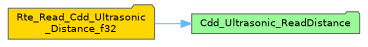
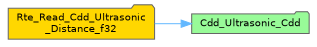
  digraph {
    rankdir=RL
    node [fontname=Helvetica fontsize=10 shape=folder style=filled]
-   n1 [color=gray40 fillcolor=palegreen fontcolor=black height=0.2 label=Cdd_Ultrasonic_ReadDistance width=0.4]
+   n1 [color=gray40 fillcolor=palegreen fontcolor=black height=0.2 label=Cdd_Ultrasonic_Cdd width=0.4]
    n2 [color=grey40 fillcolor=gold height=0.2 label="Rte_Read_Cdd_Ultrasonic\l_Distance_f32" width=0.4]
    n1 -> n2 [color=steelblue1 dir=back fontname=Helvetica fontsize=10 labelfontname=Helvetica labelfontsize=10 style=solid]
  }
